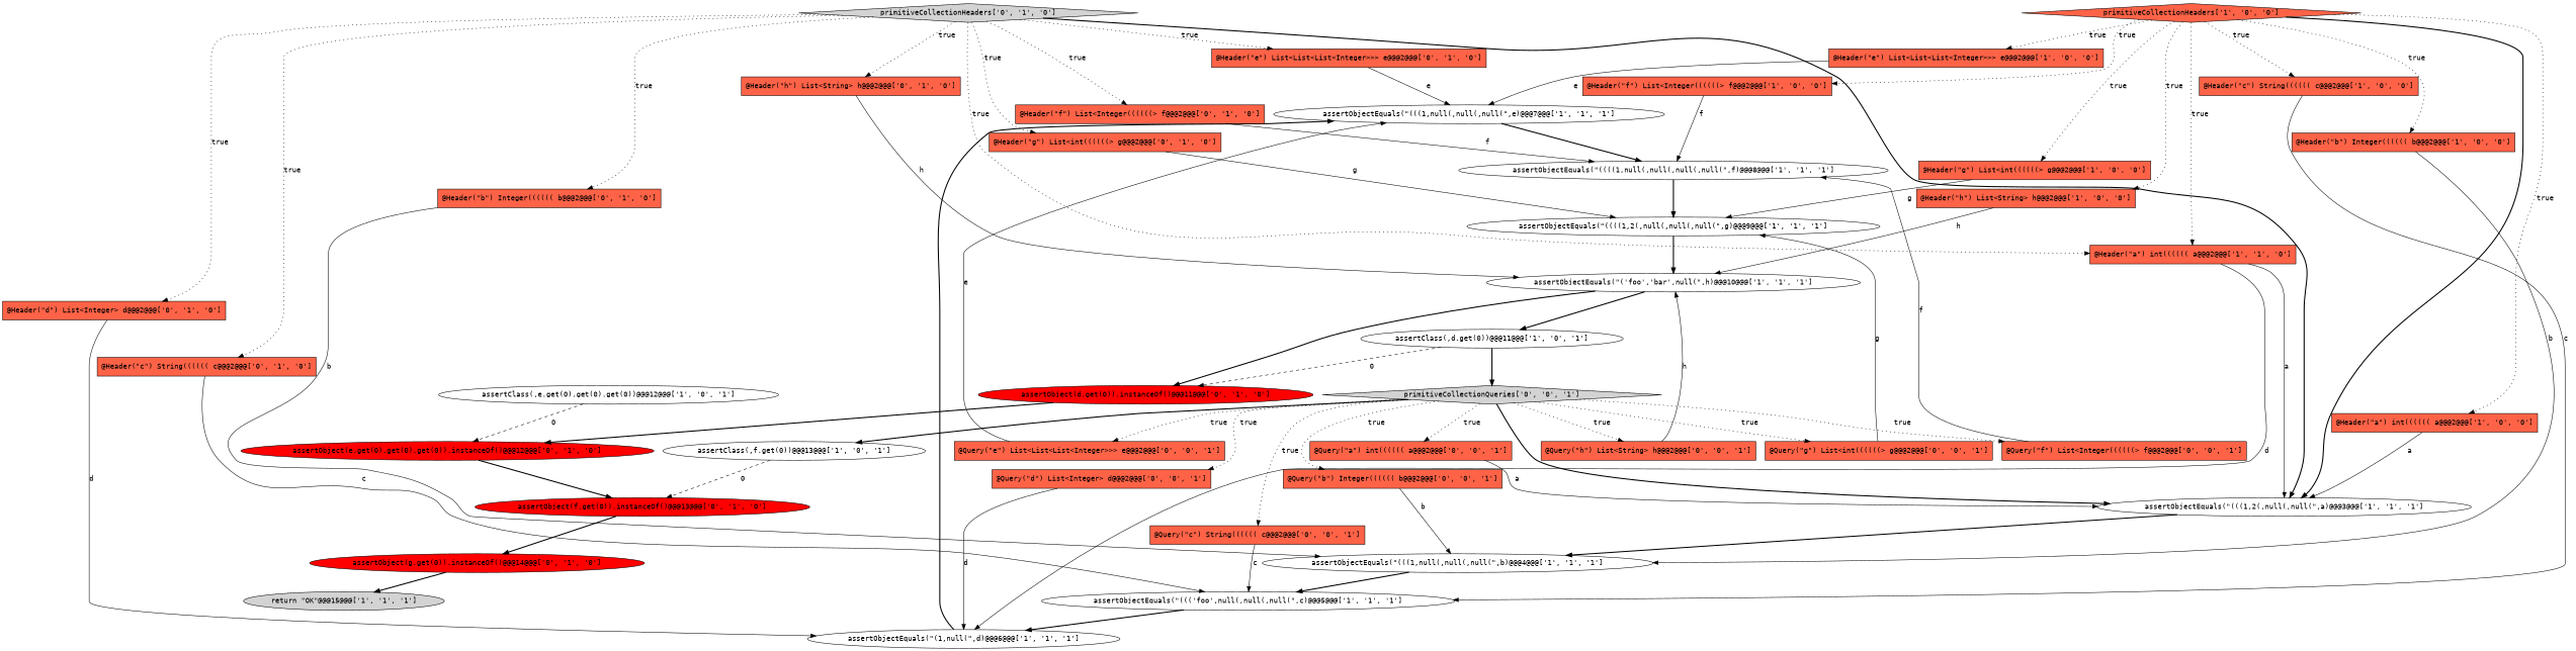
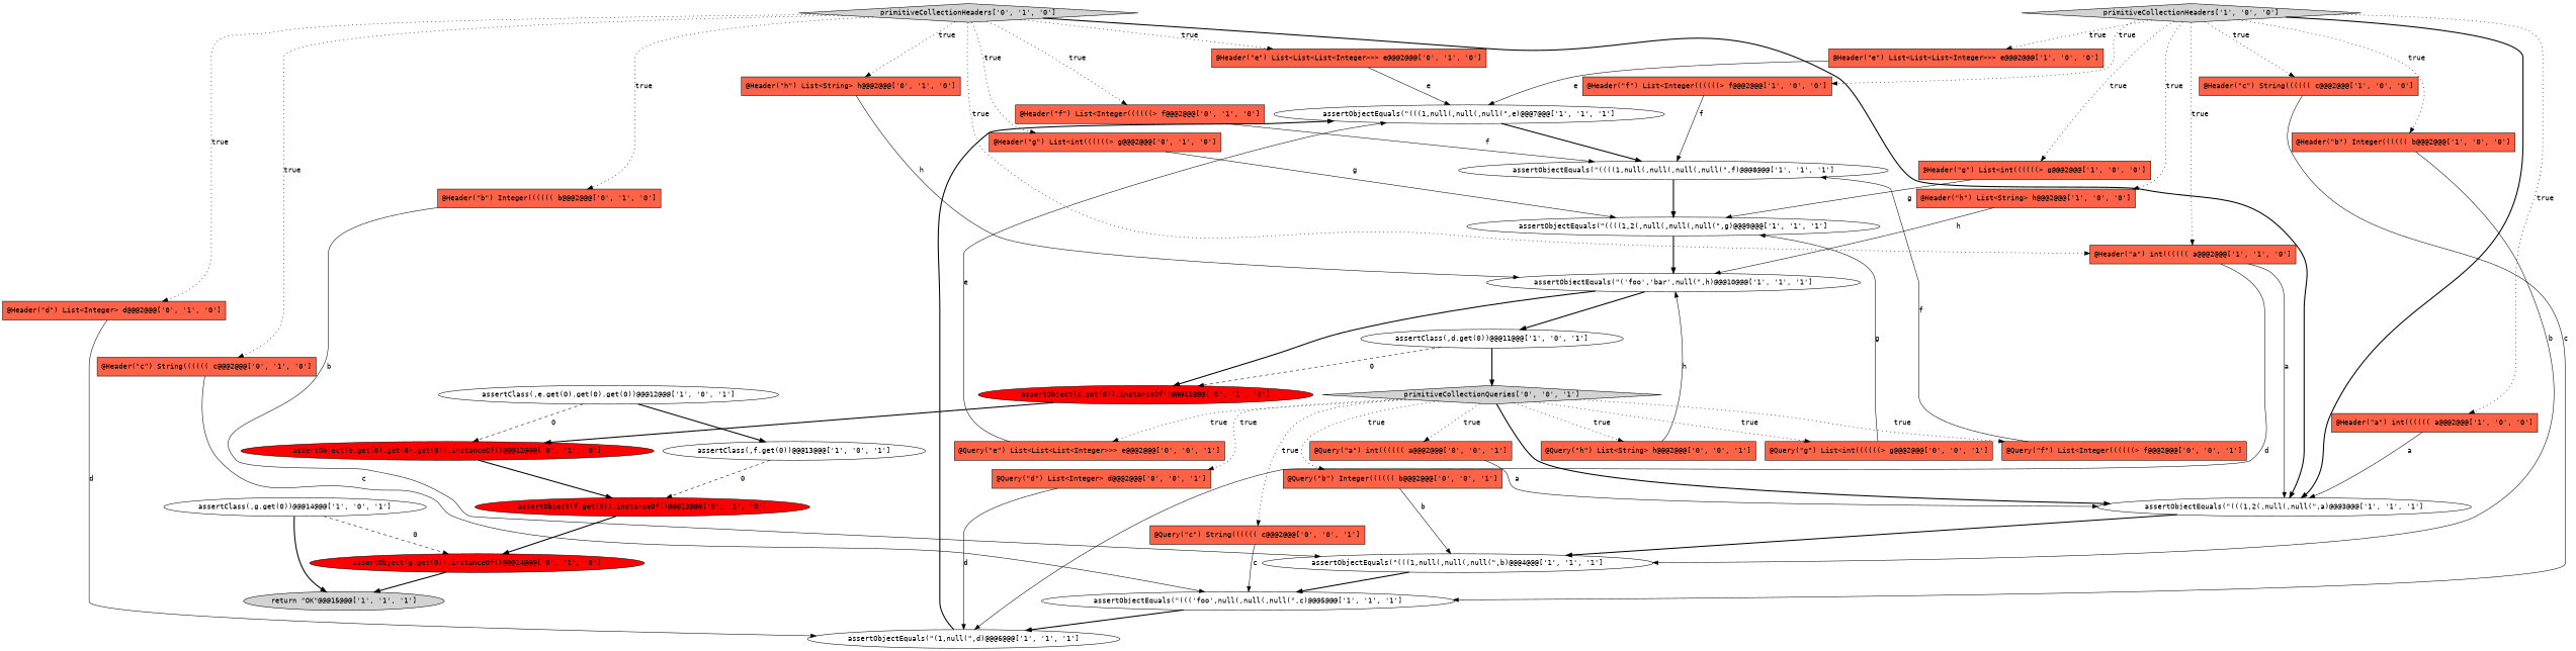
  digraph {
    fontname="DejaVu Sans Mono"
    node [fillcolor=tomato fontname="DejaVu Sans Mono" shape=box style=filled]
    edge [fontname="DejaVu Sans Mono" style=solid]
    n1 [label="@Header(\"e\") List<List<List<Integer>>> e@@@2@@@['0', '1', '0']"]
    n2 [fillcolor=white label="assertObjectEquals(\"(((1,null(,null(,null(\",e)@@@7@@@['1', '1', '1']" shape=ellipse]
    n3 [fillcolor=white label="assertObjectEquals(\"((((1,null(,null(,null(,null(\",f)@@@8@@@['1', '1', '1']" shape=ellipse]
    n4 [label="@Query(\"d\") List<Integer> d@@@2@@@['0', '0', '1']"]
    n5 [fillcolor=white label="assertObjectEquals(\"(1,null(\",d)@@@6@@@['1', '1', '1']" shape=ellipse]
    n6 [fillcolor=white label="assertObjectEquals(\"((('foo',null(,null(,null(\",c)@@@5@@@['1', '1', '1']" shape=ellipse]
-   n7 [label="primitiveCollectionHeaders['1', '0', '0']" shape=diamond]
+   n7 [fillcolor=lightgray label="primitiveCollectionHeaders['1', '0', '0']" shape=diamond]
    n8 [label="@Header(\"c\") String(((((( c@@@2@@@['1', '0', '0']"]
    n9 [fillcolor=white label="assertObjectEquals(\"(((1,2(,null(,null(\",a)@@@3@@@['1', '1', '1']" shape=ellipse]
    n10 [label="@Header(\"a\") int(((((( a@@@2@@@['1', '0', '0']"]
    n11 [label="@Header(\"a\") int(((((( a@@@2@@@['1', '1', '0']"]
    n12 [label="@Header(\"b\") Integer(((((( b@@@2@@@['1', '0', '0']"]
    n13 [label="@Header(\"e\") List<List<List<Integer>>> e@@@2@@@['1', '0', '0']"]
    n14 [label="@Header(\"g\") List<int((((((> g@@@2@@@['1', '0', '0']"]
    n15 [label="@Header(\"h\") List<String> h@@@2@@@['1', '0', '0']"]
    n16 [label="@Header(\"f\") List<Integer((((((> f@@@2@@@['1', '0', '0']"]
    n17 [fillcolor=white label="assertObjectEquals(\"(((1,null(,null(,null(\",b)@@@4@@@['1', '1', '1']" shape=ellipse]
    n18 [fillcolor=white label="assertObjectEquals(\"((((1,2(,null(,null(,null(\",g)@@@9@@@['1', '1', '1']" shape=ellipse]
    n19 [fillcolor=white label="assertObjectEquals(\"('foo','bar',null(\",h)@@@10@@@['1', '1', '1']" shape=ellipse]
    n20 [label="@Query(\"b\") Integer(((((( b@@@2@@@['0', '0', '1']"]
    n21 [fillcolor=red label="assertObject(d.get(0)).instanceOf()@@@11@@@['0', '1', '0']" shape=ellipse]
    n22 [fillcolor=red label="assertObject(e.get(0).get(0).get(0)).instanceOf()@@@12@@@['0', '1', '0']" shape=ellipse]
    n23 [fillcolor=red label="assertObject(f.get(0)).instanceOf()@@@13@@@['0', '1', '0']" shape=ellipse]
    n24 [fillcolor=red label="assertObject(g.get(0)).instanceOf()@@@14@@@['0', '1', '0']" shape=ellipse]
    n25 [label="@Header(\"b\") Integer(((((( b@@@2@@@['0', '1', '0']"]
    n26 [label="@Query(\"g\") List<int((((((> g@@@2@@@['0', '0', '1']"]
    n27 [label="@Header(\"d\") List<Integer> d@@@2@@@['0', '1', '0']"]
    n28 [label="@Header(\"h\") List<String> h@@@2@@@['0', '1', '0']"]
    n29 [fillcolor=white label="assertClass(,d.get(0))@@@11@@@['1', '0', '1']" shape=ellipse]
    n30 [label="@Query(\"f\") List<Integer((((((> f@@@2@@@['0', '0', '1']"]
    n31 [label="@Query(\"c\") String(((((( c@@@2@@@['0', '0', '1']"]
    n32 [fillcolor=lightgray label="return \"OK\"@@@15@@@['1', '1', '1']" shape=ellipse]
    n33 [label="@Header(\"c\") String(((((( c@@@2@@@['0', '1', '0']"]
    n34 [fillcolor=lightgray label="primitiveCollectionHeaders['0', '1', '0']" shape=diamond]
    n35 [label="@Header(\"f\") List<Integer((((((> f@@@2@@@['0', '1', '0']"]
    n36 [label="@Header(\"g\") List<int((((((> g@@@2@@@['0', '1', '0']"]
    n37 [label="@Query(\"e\") List<List<List<Integer>>> e@@@2@@@['0', '0', '1']"]
    n38 [fillcolor=lightgray label="primitiveCollectionQueries['0', '0', '1']" shape=diamond]
    n39 [fillcolor=white label="assertClass(,e.get(0).get(0).get(0))@@@12@@@['1', '0', '1']" shape=ellipse]
    n40 [fillcolor=white label="assertClass(,f.get(0))@@@13@@@['1', '0', '1']" shape=ellipse]
    n41 [label="@Query(\"a\") int(((((( a@@@2@@@['0', '0', '1']"]
    n42 [label="@Query(\"h\") List<String> h@@@2@@@['0', '0', '1']"]
+   n43 [fillcolor=white label="assertClass(,g.get(0))@@@14@@@['1', '0', '1']" shape=ellipse]
    n1 -> n2 [label=e]
    n2 -> n3 [style=bold]
    n3 -> n18 [style=bold]
    n4 -> n5 [label=d]
    n5 -> n2 [style=bold]
    n6 -> n5 [style=bold]
    n7 -> n8 [label=true style=dotted]
    n7 -> n9 [style=bold]
    n7 -> n10 [label=true style=dotted]
    n7 -> n11 [label=true style=dotted]
    n7 -> n12 [label=true style=dotted]
    n7 -> n13 [label=true style=dotted]
    n7 -> n14 [label=true style=dotted]
    n7 -> n15 [label=true style=dotted]
    n7 -> n16 [label=true style=dotted]
    n8 -> n6 [label=c]
    n9 -> n17 [style=bold]
    n10 -> n9 [label=a]
    n11 -> n5 [label=d]
    n11 -> n9 [label=a]
    n12 -> n17 [label=b]
    n13 -> n2 [label=e]
    n14 -> n18 [label=g]
    n15 -> n19 [label=h]
    n16 -> n3 [label=f]
    n17 -> n6 [style=bold]
    n18 -> n19 [style=bold]
    n19 -> n21 [style=bold]
    n19 -> n29 [style=bold]
    n20 -> n17 [label=b]
    n21 -> n22 [style=bold]
    n22 -> n23 [style=bold]
    n23 -> n24 [style=bold]
    n24 -> n32 [style=bold]
    n25 -> n17 [label=b]
    n26 -> n18 [label=g]
    n27 -> n5 [label=d]
    n28 -> n19 [label=h]
    n29 -> n21 [label=0 style=dashed]
    n29 -> n38 [style=bold]
    n30 -> n3 [label=f]
    n31 -> n6 [label=c]
    n33 -> n6 [label=c]
    n34 -> n1 [label=true style=dotted]
    n34 -> n9 [style=bold]
    n34 -> n11 [label=true style=dotted]
    n34 -> n25 [label=true style=dotted]
    n34 -> n27 [label=true style=dotted]
    n34 -> n28 [label=true style=dotted]
    n34 -> n33 [label=true style=dotted]
    n34 -> n35 [label=true style=dotted]
    n34 -> n36 [label=true style=dotted]
    n35 -> n3 [label=f]
    n36 -> n18 [label=g]
    n37 -> n2 [label=e]
    n38 -> n4 [label=true style=dotted]
    n38 -> n9 [style=bold]
    n38 -> n20 [label=true style=dotted]
    n38 -> n26 [label=true style=dotted]
    n38 -> n30 [label=true style=dotted]
    n38 -> n31 [label=true style=dotted]
    n38 -> n37 [label=true style=dotted]
    n38 -> n41 [label=true style=dotted]
    n38 -> n42 [label=true style=dotted]
    n39 -> n22 [label=0 style=dashed]
-   n38 -> n40 [style=bold]
+   n39 -> n40 [style=bold]
    n40 -> n23 [label=0 style=dashed]
    n41 -> n9 [label=a]
    n42 -> n19 [label=h]
+   n43 -> n24 [label=0 style=dashed]
+   n43 -> n32 [style=bold]
  }
